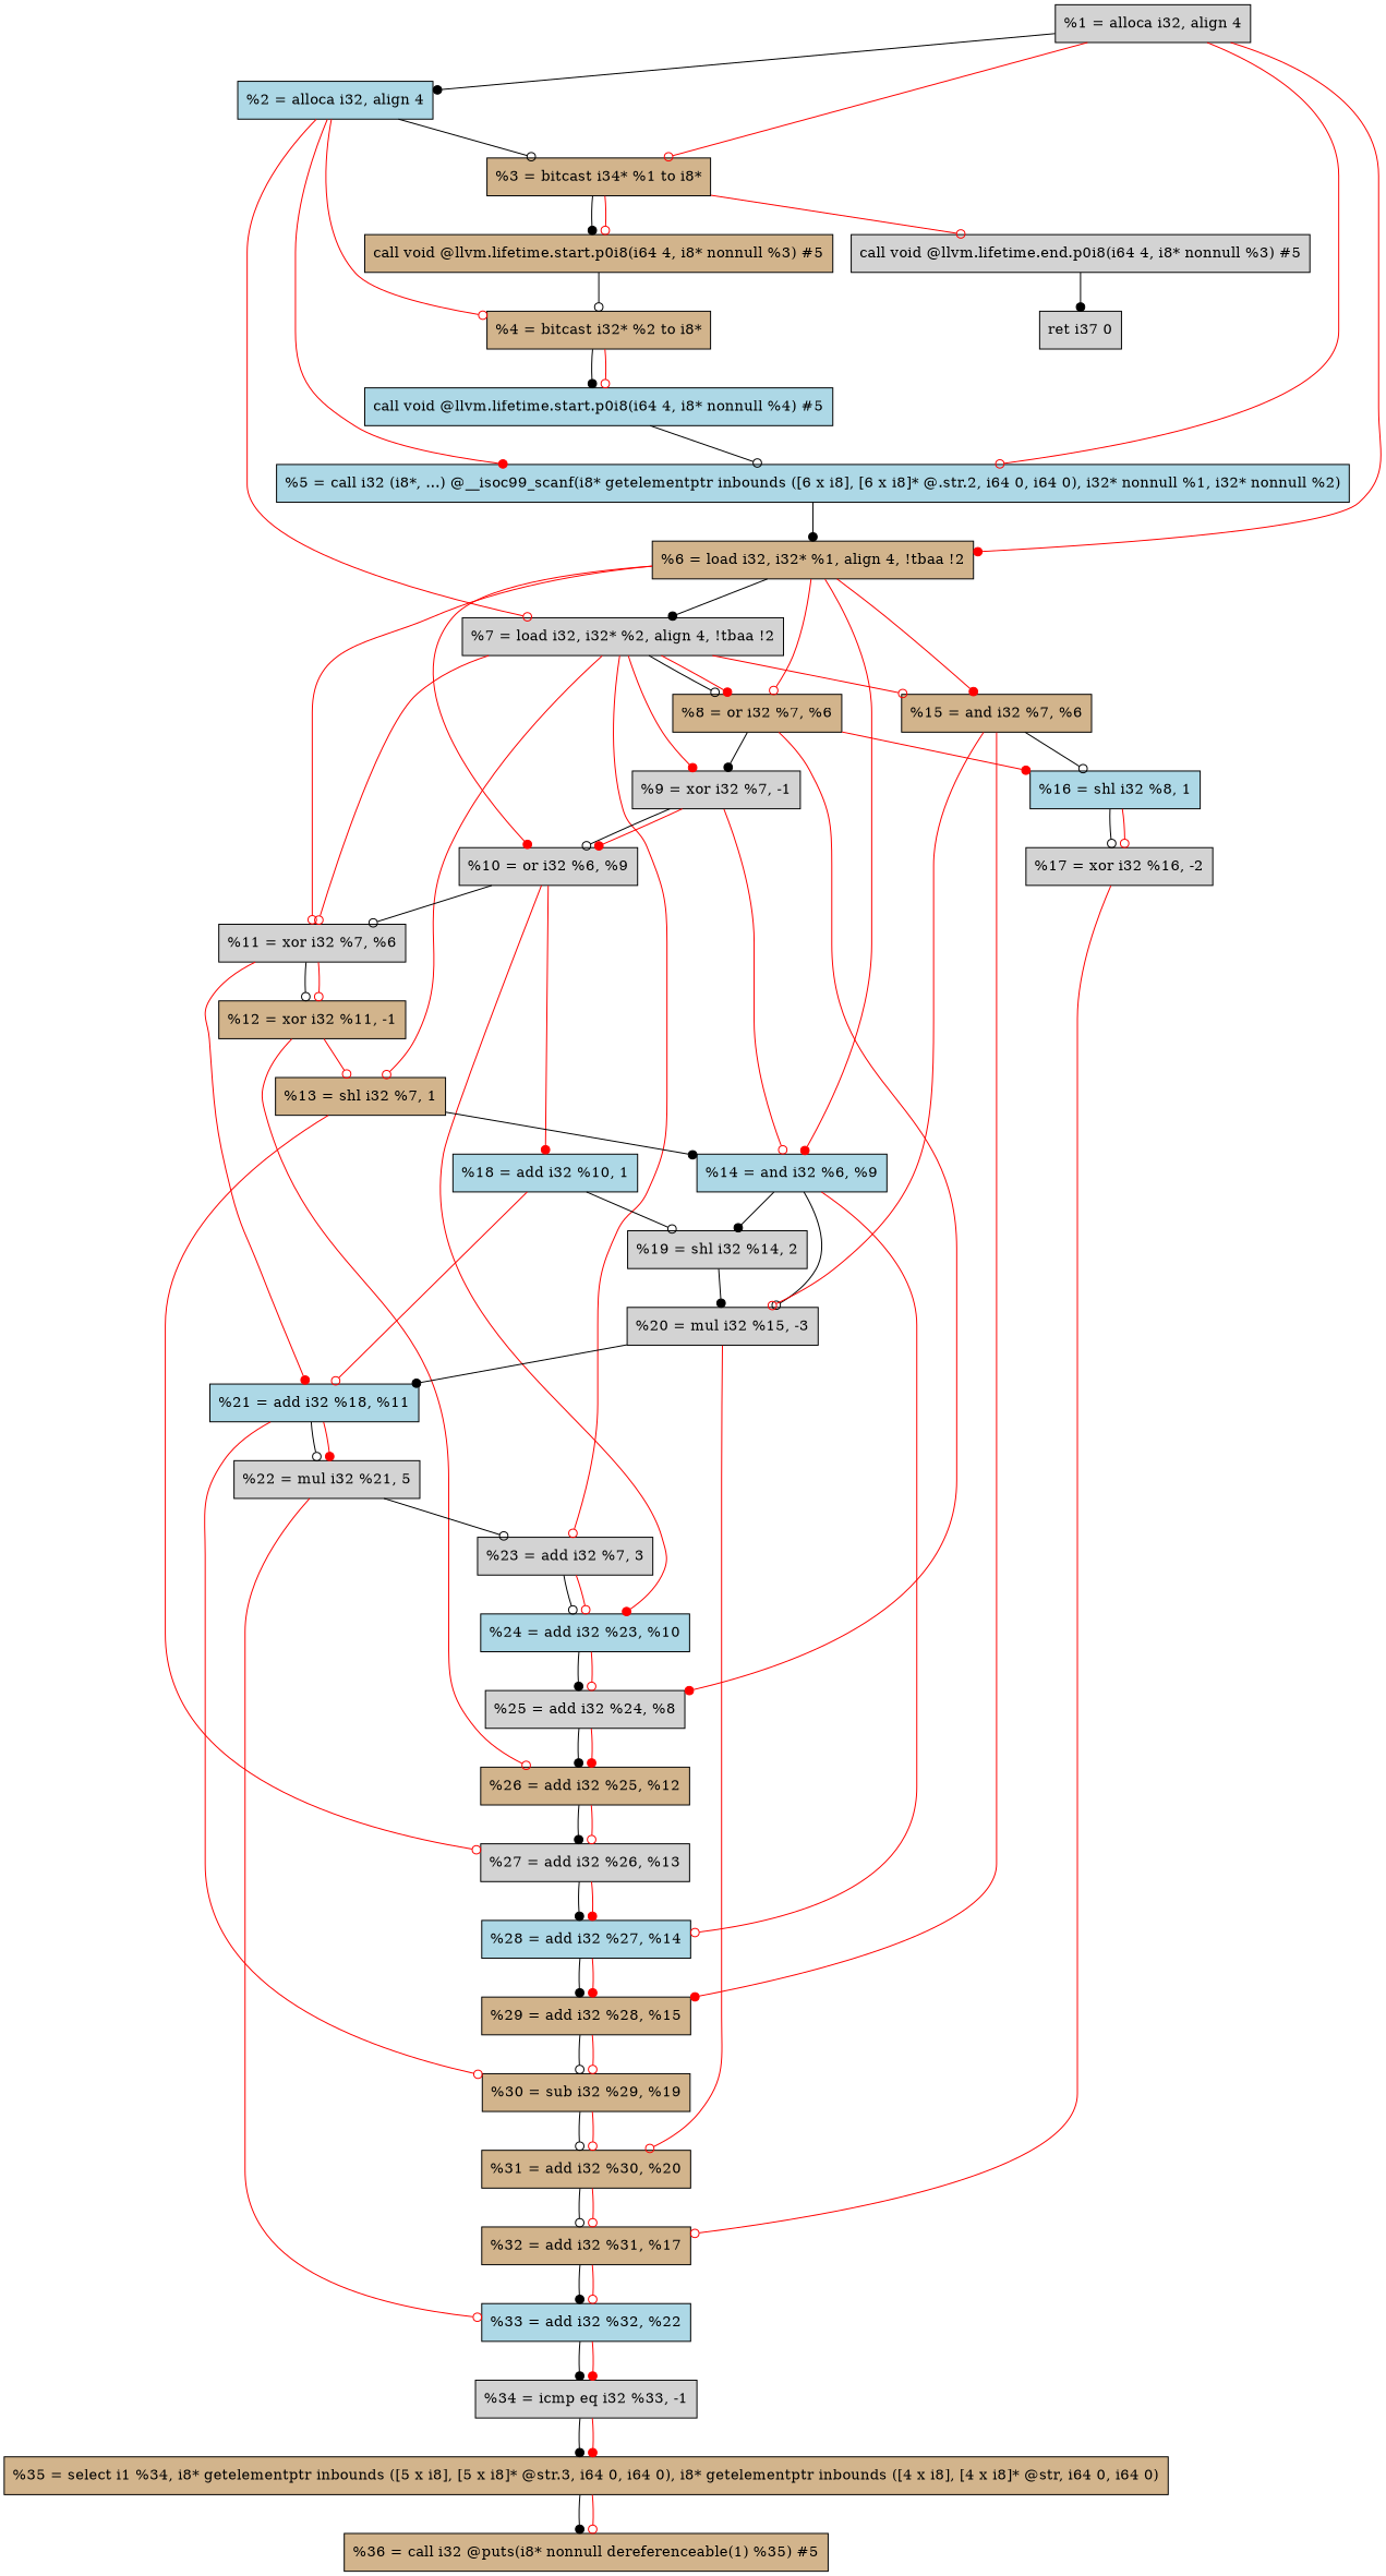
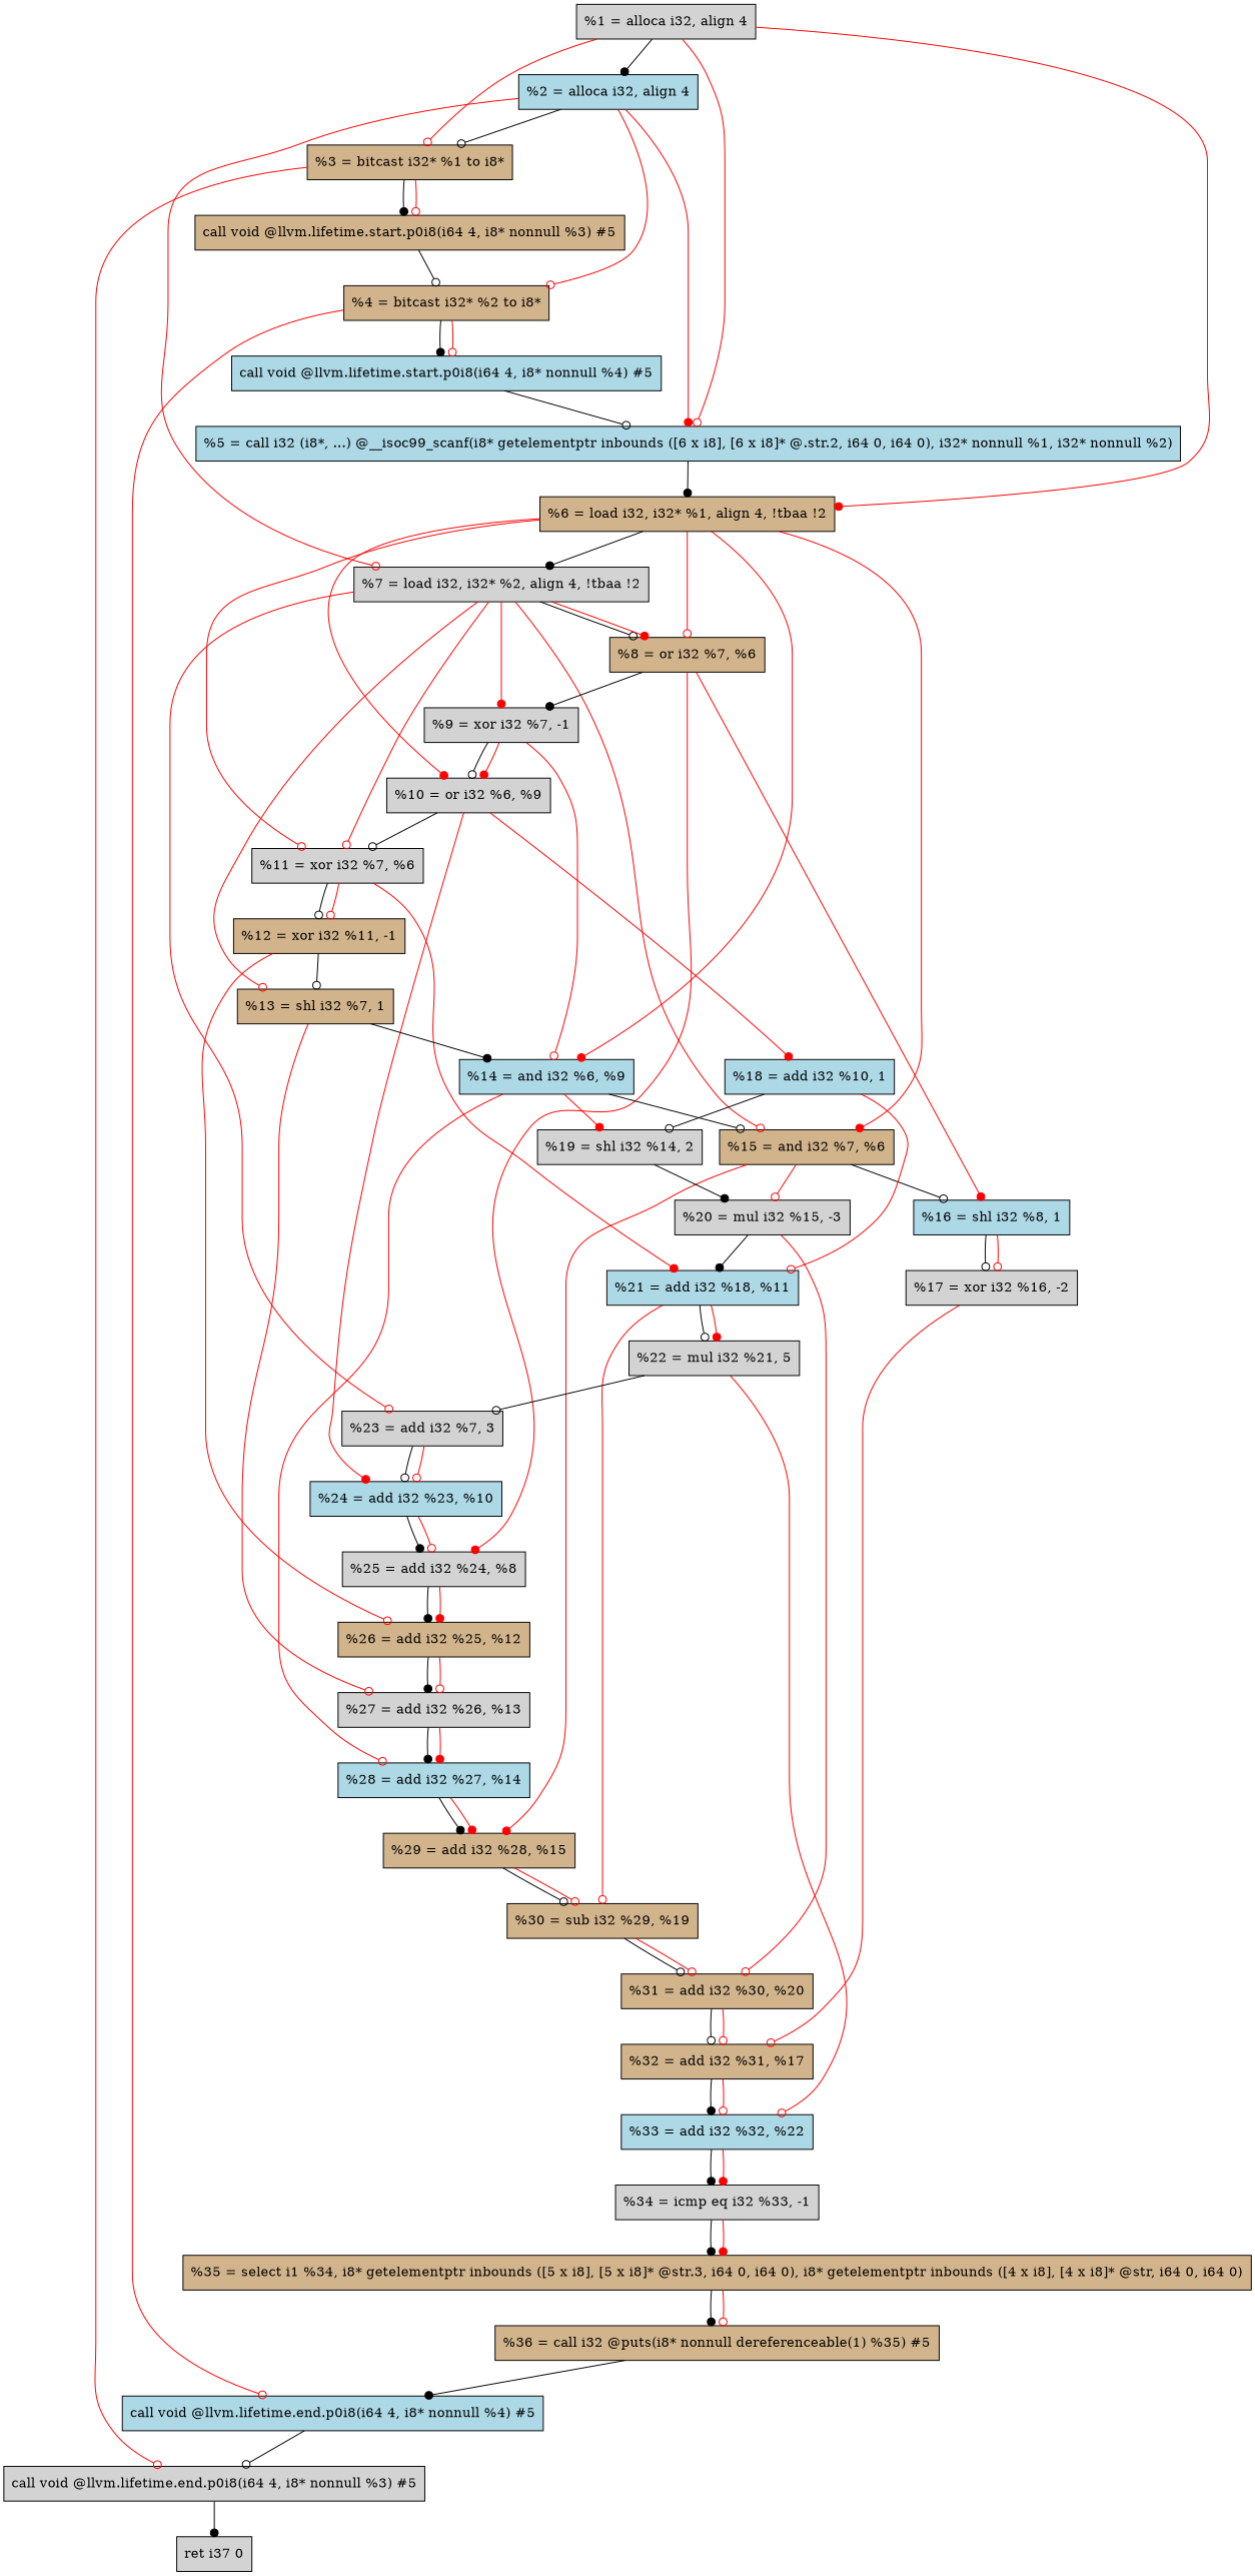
  digraph {
    node [fillcolor=lightgrey shape=record style=filled]
    edge [arrowhead=odot color=red]
    n1 [label="  %1 = alloca i32, align 4"]
    n2 [fillcolor=lightblue label="  %2 = alloca i32, align 4"]
-   n3 [fillcolor=tan label="%3 = bitcast i34* %1 to i8*"]
+   n3 [fillcolor=tan label="  %3 = bitcast i32* %1 to i8*"]
    n4 [fillcolor=lightblue label="  %5 = call i32 (i8*, ...) @__isoc99_scanf(i8* getelementptr inbounds ([6 x i8], [6 x i8]* @.str.2, i64 0, i64 0), i32* nonnull %1, i32* nonnull %2)"]
    n5 [fillcolor=tan label="  %6 = load i32, i32* %1, align 4, !tbaa !2"]
    n6 [fillcolor=tan label="  %4 = bitcast i32* %2 to i8*"]
    n7 [label="  %7 = load i32, i32* %2, align 4, !tbaa !2"]
    n8 [fillcolor=tan label="  call void @llvm.lifetime.start.p0i8(i64 4, i8* nonnull %3) #5"]
    n9 [label="  call void @llvm.lifetime.end.p0i8(i64 4, i8* nonnull %3) #5"]
    n10 [fillcolor=tan label="  %8 = or i32 %7, %6"]
    n11 [label="  %10 = or i32 %6, %9"]
    n12 [label="  %11 = xor i32 %7, %6"]
    n13 [fillcolor=lightblue label="  %14 = and i32 %6, %9"]
    n14 [fillcolor=tan label="  %15 = and i32 %7, %6"]
    n15 [fillcolor=lightblue label="  call void @llvm.lifetime.start.p0i8(i64 4, i8* nonnull %4) #5"]
+   n16 [fillcolor=lightblue label="  call void @llvm.lifetime.end.p0i8(i64 4, i8* nonnull %4) #5"]
    n17 [label="  %9 = xor i32 %7, -1"]
    n18 [fillcolor=tan label="  %13 = shl i32 %7, 1"]
    n19 [label="  %23 = add i32 %7, 3"]
    n20 [label="ret i37 0"]
    n21 [fillcolor=lightblue label="  %16 = shl i32 %8, 1"]
    n22 [label="  %25 = add i32 %24, %8"]
    n23 [fillcolor=lightblue label="  %18 = add i32 %10, 1"]
    n24 [fillcolor=lightblue label="  %24 = add i32 %23, %10"]
    n25 [fillcolor=tan label="  %12 = xor i32 %11, -1"]
    n26 [fillcolor=lightblue label="  %21 = add i32 %18, %11"]
    n27 [label="  %19 = shl i32 %14, 2"]
    n28 [fillcolor=lightblue label="  %28 = add i32 %27, %14"]
    n29 [label="  %20 = mul i32 %15, -3"]
    n30 [fillcolor=tan label="  %29 = add i32 %28, %15"]
    n31 [label="  %27 = add i32 %26, %13"]
    n32 [label="  %17 = xor i32 %16, -2"]
    n33 [fillcolor=tan label="  %26 = add i32 %25, %12"]
    n34 [fillcolor=tan label="  %30 = sub i32 %29, %19"]
    n35 [label="  %22 = mul i32 %21, 5"]
    n36 [fillcolor=tan label="  %31 = add i32 %30, %20"]
    n37 [fillcolor=tan label="  %32 = add i32 %31, %17"]
    n38 [fillcolor=lightblue label="  %33 = add i32 %32, %22"]
    n39 [label="  %34 = icmp eq i32 %33, -1"]
    n40 [fillcolor=tan label="  %35 = select i1 %34, i8* getelementptr inbounds ([5 x i8], [5 x i8]* @str.3, i64 0, i64 0), i8* getelementptr inbounds ([4 x i8], [4 x i8]* @str, i64 0, i64 0)"]
    n41 [fillcolor=tan label="  %36 = call i32 @puts(i8* nonnull dereferenceable(1) %35) #5"]
    n1 -> n2 [arrowhead=dot color=""]
    n1 -> n3
    n1 -> n4
    n1 -> n5 [arrowhead=dot]
    n2 -> n3 [color=""]
    n2 -> n4 [arrowhead=dot]
    n2 -> n6
    n2 -> n7
    n3 -> n8 [arrowhead=dot color=""]
    n3 -> n8
    n3 -> n9
    n4 -> n5 [arrowhead=dot color=""]
    n5 -> n7 [arrowhead=dot color=""]
    n5 -> n10
    n5 -> n11 [arrowhead=dot]
    n5 -> n12
    n5 -> n13 [arrowhead=dot]
    n5 -> n14 [arrowhead=dot]
    n6 -> n15 [arrowhead=dot color=""]
    n6 -> n15
+   n6 -> n16
    n7 -> n10 [color=""]
    n7 -> n10 [arrowhead=dot]
    n7 -> n12
    n7 -> n14
    n7 -> n17 [arrowhead=dot]
    n7 -> n18
    n7 -> n19
    n8 -> n6 [color=""]
    n9 -> n20 [arrowhead=dot color=""]
    n10 -> n17 [arrowhead=dot color=""]
    n10 -> n21 [arrowhead=dot]
    n10 -> n22 [arrowhead=dot]
    n11 -> n12 [color=""]
    n11 -> n23 [arrowhead=dot]
    n11 -> n24 [arrowhead=dot]
    n12 -> n25 [color=""]
    n12 -> n25
    n12 -> n26 [arrowhead=dot]
-   n13 -> n29 [color=""]
-   n13 -> n27 [arrowhead=dot color=black]
+   n13 -> n14 [color=""]
+   n13 -> n27 [arrowhead=dot]
    n13 -> n28
    n14 -> n21 [color=""]
    n14 -> n29
    n14 -> n30 [arrowhead=dot]
    n15 -> n4 [color=""]
+   n16 -> n9 [color=""]
    n17 -> n11 [color=""]
    n17 -> n11 [arrowhead=dot]
    n17 -> n13
    n18 -> n13 [arrowhead=dot color=""]
    n18 -> n31
    n19 -> n24 [color=""]
    n19 -> n24
    n21 -> n32 [color=""]
    n21 -> n32
    n22 -> n33 [arrowhead=dot color=""]
    n22 -> n33 [arrowhead=dot]
    n23 -> n26
    n23 -> n27 [color=""]
    n24 -> n22 [arrowhead=dot color=""]
    n24 -> n22
-   n25 -> n18
+   n25 -> n18 [color=""]
    n25 -> n33
    n26 -> n34
    n26 -> n35 [color=""]
    n26 -> n35 [arrowhead=dot]
    n27 -> n29 [arrowhead=dot color=""]
    n28 -> n30 [arrowhead=dot color=""]
    n28 -> n30 [arrowhead=dot]
    n29 -> n26 [arrowhead=dot color=""]
    n29 -> n36
    n30 -> n34 [color=""]
    n30 -> n34
    n31 -> n28 [arrowhead=dot color=""]
    n31 -> n28 [arrowhead=dot]
    n32 -> n37
    n33 -> n31 [arrowhead=dot color=""]
    n33 -> n31
    n34 -> n36 [color=""]
    n34 -> n36
    n35 -> n19 [color=""]
    n35 -> n38
    n36 -> n37 [color=""]
    n36 -> n37
    n37 -> n38 [arrowhead=dot color=""]
    n37 -> n38
    n38 -> n39 [arrowhead=dot color=""]
    n38 -> n39 [arrowhead=dot]
    n39 -> n40 [arrowhead=dot color=""]
    n39 -> n40 [arrowhead=dot]
    n40 -> n41 [arrowhead=dot color=""]
    n40 -> n41
+   n41 -> n16 [arrowhead=dot color=""]
  }
